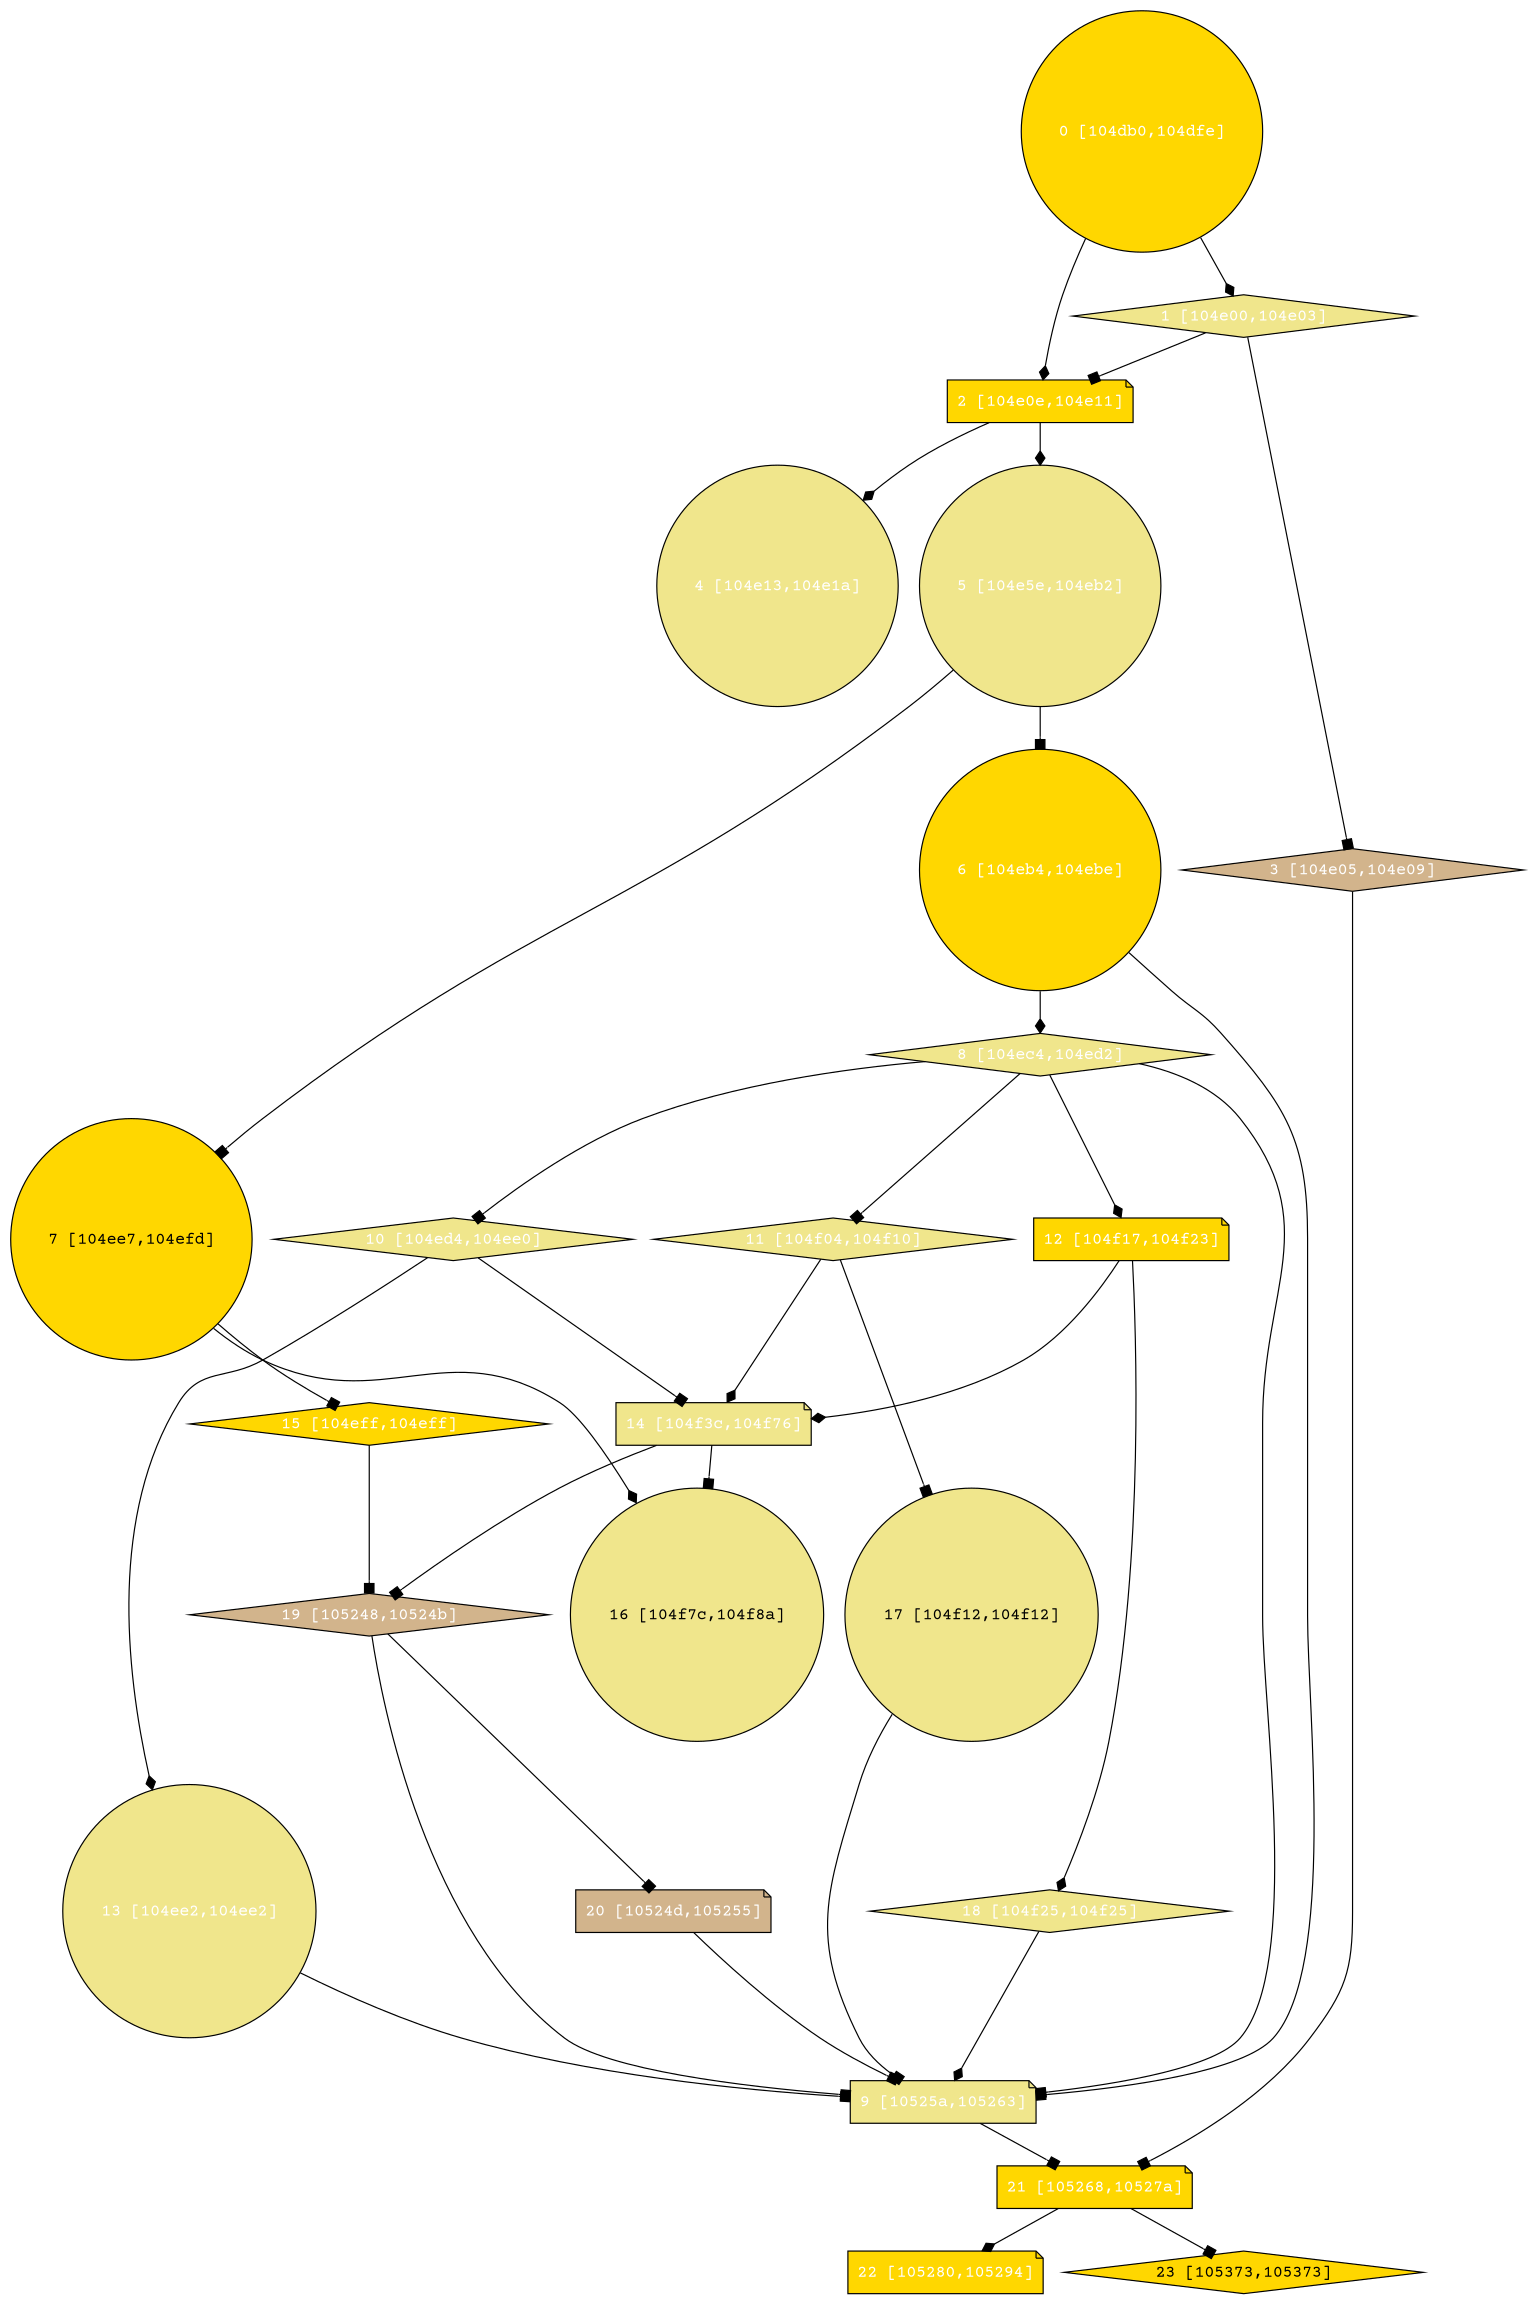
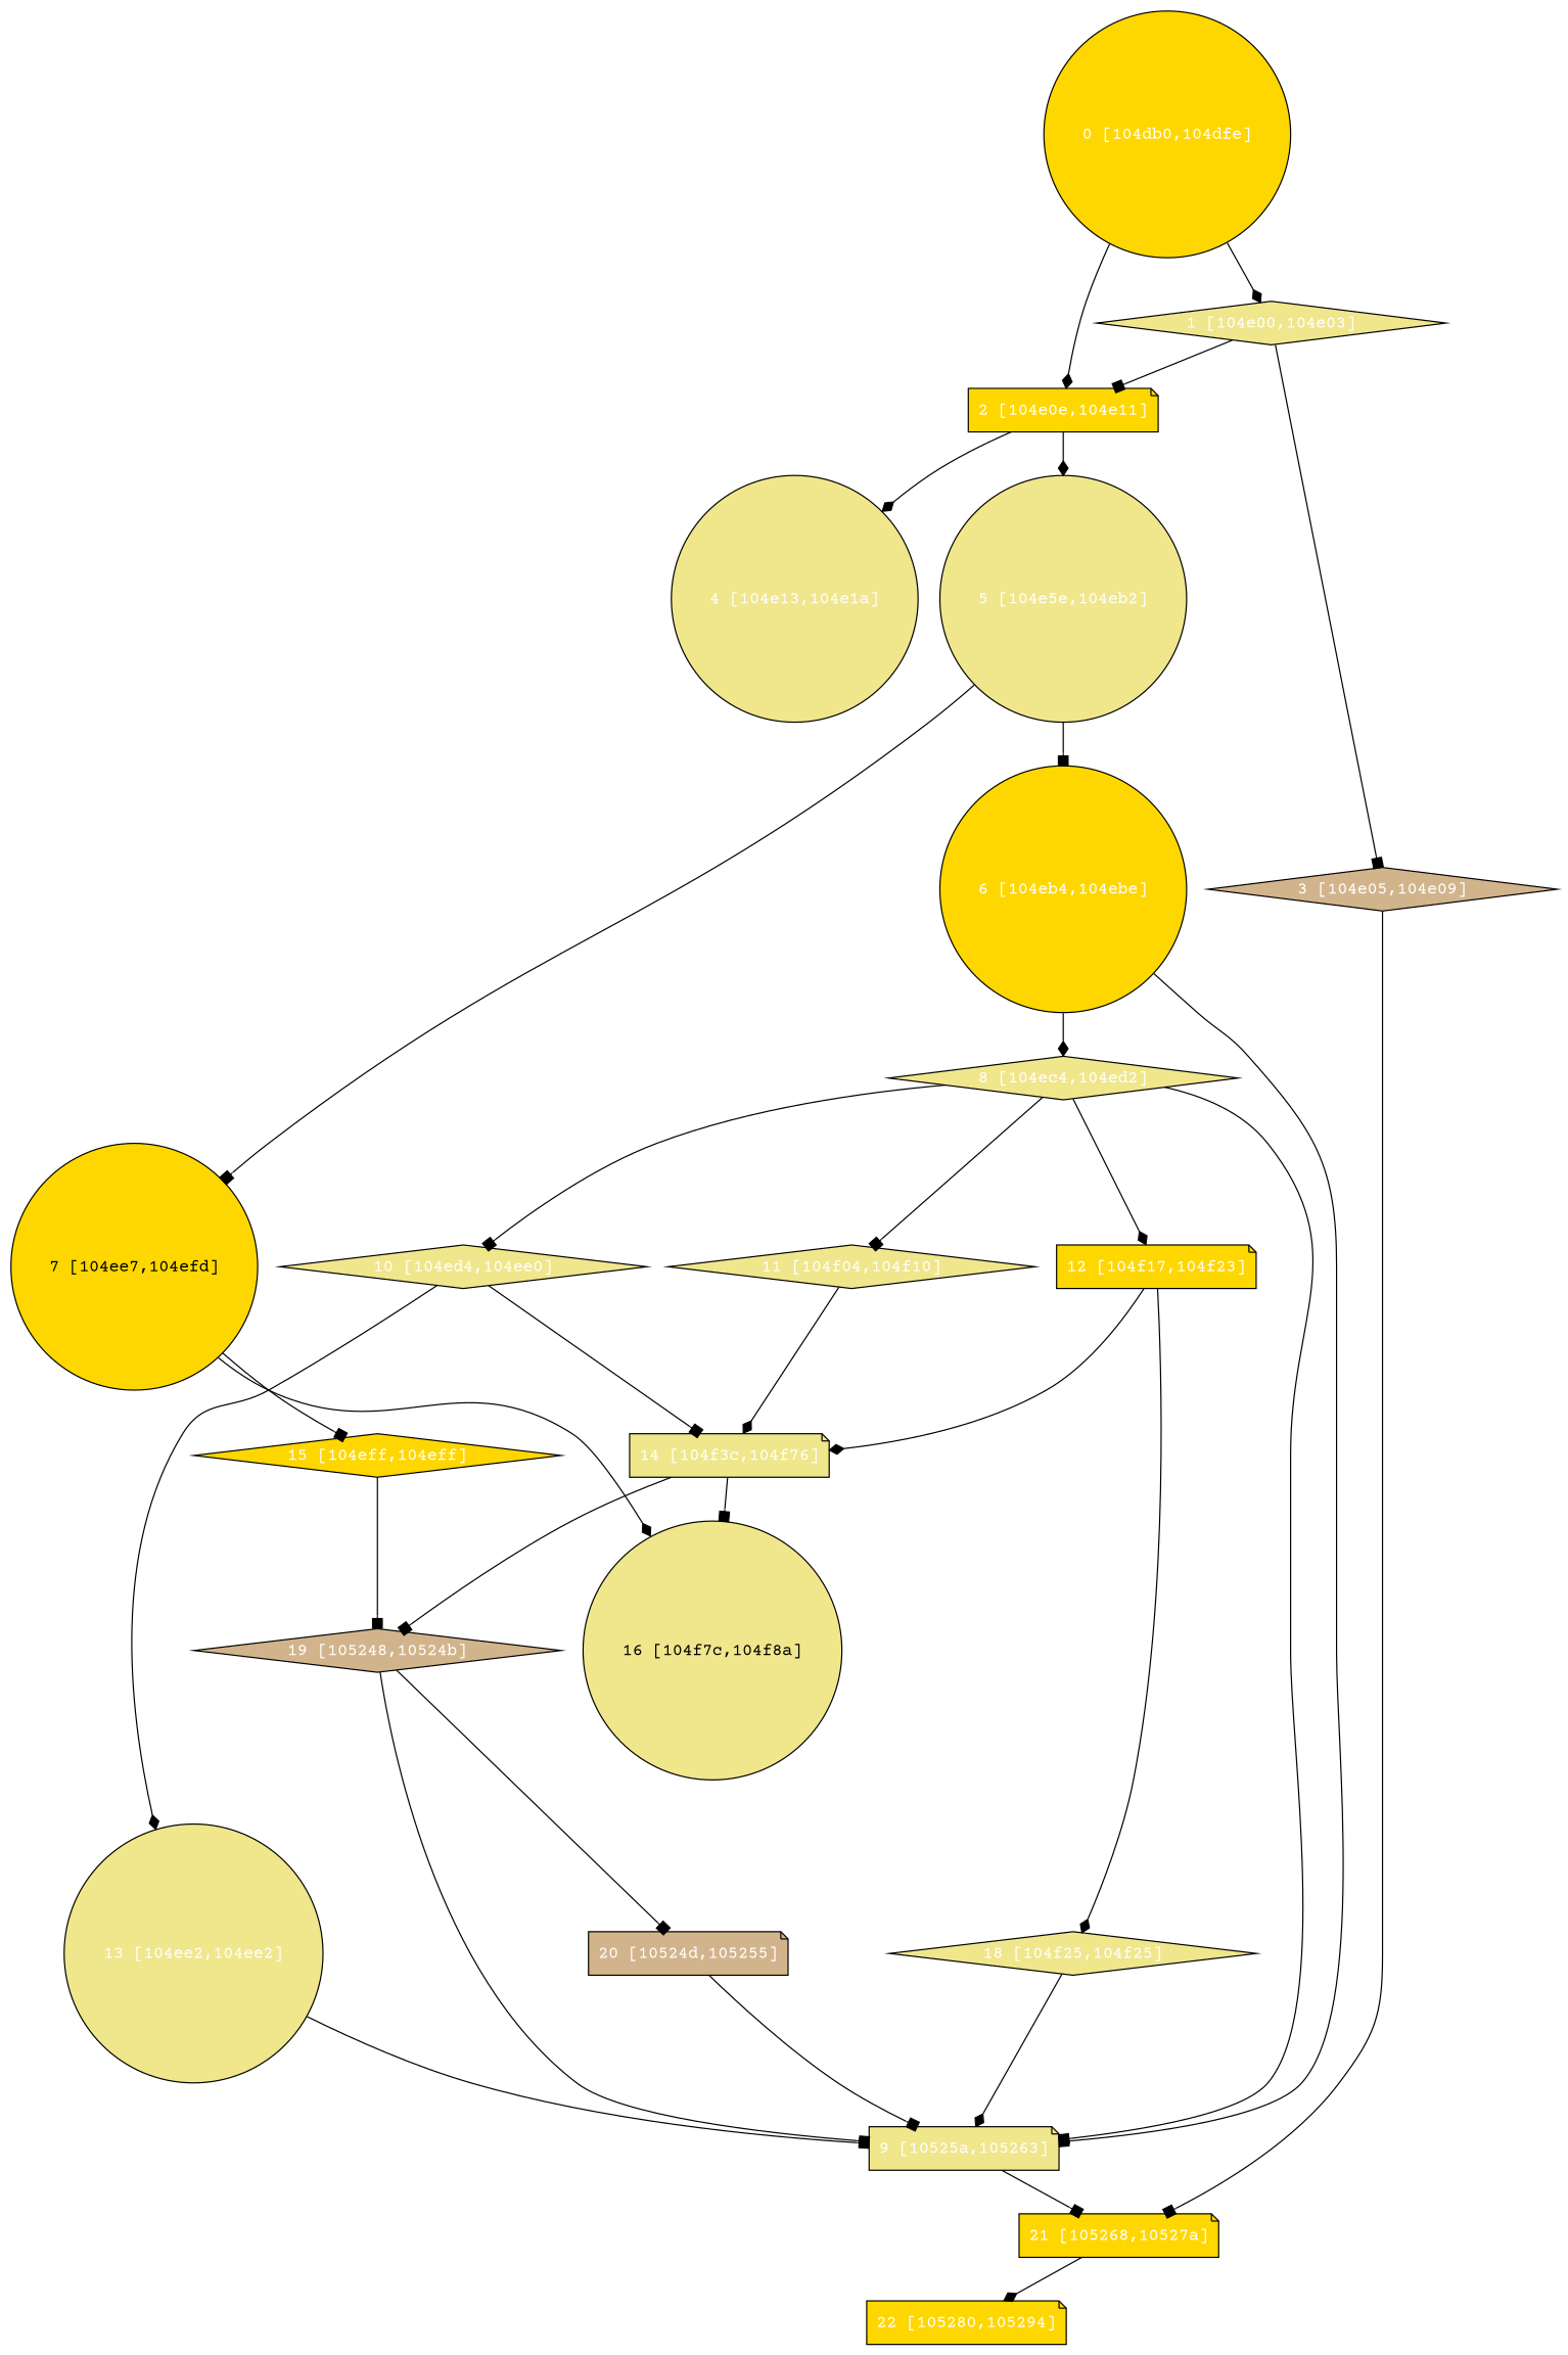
  digraph {
    fontname="Courier Prime"
    node [fillcolor=khaki fontcolor="#ffffff" fontname="Courier Prime" shape=diamond style=filled]
    edge [arrowhead=box fontname="Courier Prime"]
    n1 [fillcolor=gold label="0 [104db0,104dfe]" shape=circle]
    n2 [label="1 [104e00,104e03]"]
    n3 [fillcolor=gold label="2 [104e0e,104e11]" shape=note]
    n4 [fillcolor=tan label="3 [104e05,104e09]"]
    n5 [label="4 [104e13,104e1a]" shape=circle]
    n6 [label="5 [104e5e,104eb2]" shape=circle]
    n7 [fillcolor=gold label="21 [105268,10527a]" shape=note]
    n8 [fillcolor=gold label="6 [104eb4,104ebe]" shape=circle]
    n9 [fillcolor=gold fontcolor="#000000" label="7 [104ee7,104efd]" shape=circle]
    n10 [fillcolor=gold label="22 [105280,105294]" shape=note]
-   n11 [fillcolor=gold fontcolor="#000000" label="23 [105373,105373]"]
    n12 [label="8 [104ec4,104ed2]"]
    n13 [label="9 [10525a,105263]" shape=note]
    n14 [fillcolor=gold label="15 [104eff,104eff]"]
    n15 [fontcolor="#000000" label="16 [104f7c,104f8a]" shape=circle]
    n16 [label="10 [104ed4,104ee0]"]
    n17 [label="11 [104f04,104f10]"]
    n18 [fillcolor=gold label="12 [104f17,104f23]" shape=note]
    n19 [fillcolor=tan label="19 [105248,10524b]"]
    n20 [label="13 [104ee2,104ee2]" shape=circle]
    n21 [label="14 [104f3c,104f76]" shape=note]
-   n22 [fontcolor="#000000" label="17 [104f12,104f12]" shape=circle]
    n23 [label="18 [104f25,104f25]"]
    n24 [fillcolor=tan label="20 [10524d,105255]" shape=note]
    n1 -> n2 [arrowhead=diamond]
    n1 -> n3 [arrowhead=diamond]
    n2 -> n3
    n2 -> n4
    n3 -> n5 [arrowhead=diamond]
    n3 -> n6 [arrowhead=diamond]
    n4 -> n7
    n6 -> n8
    n6 -> n9
    n7 -> n10 [arrowhead=diamond]
-   n7 -> n11
    n8 -> n12 [arrowhead=diamond]
    n8 -> n13
    n9 -> n14
    n9 -> n15 [arrowhead=diamond]
    n12 -> n13
    n12 -> n16
    n12 -> n17
    n12 -> n18 [arrowhead=diamond]
    n13 -> n7
    n14 -> n19
    n16 -> n20 [arrowhead=diamond]
    n16 -> n21
    n17 -> n21 [arrowhead=diamond]
-   n17 -> n22
    n18 -> n21 [arrowhead=diamond]
    n18 -> n23 [arrowhead=diamond]
    n19 -> n13
    n19 -> n24
    n20 -> n13
    n21 -> n15
    n21 -> n19
-   n22 -> n13
    n23 -> n13 [arrowhead=diamond]
    n24 -> n13
  }
